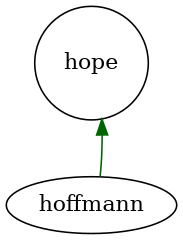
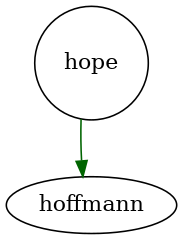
  digraph {
    hope [fillcolor=white fixedsize=true height=1 shape=circle style=filled width=1]
    hoffmann
-   hoffmann -> hope [arrowhead=normal color=darkgreen penwidth=1]
+   hope -> hoffmann [arrowhead=normal color=darkgreen penwidth=1]
  }
